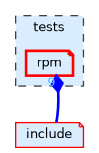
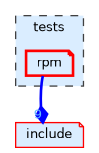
  digraph {
    compound=true
    node [color=red fillcolor="#daedff" fontname=Helvetica fontsize=10 shape=note]
    n1 [height=0.2 label=rpm style="filled,bold" width=0.4]
    n2 [height=0.2 label=include style=filled width=0.4]
    subgraph cluster_1 {
      bgcolor="#daedff"
      fontname=Helvetica
      fontsize=10
      label=tests
      pencolor=grey25
      style="filled,dashed"
      n1
    }
-   n2 -> n1 [color=blue fontcolor=steelblue1 fontname=Helvetica fontsize=10 headlabel=9 labeldistance=1.5 labelfontname=Helvetica labelfontsize=10 style=bold arrowhead=diamond]
+   n1 -> n2 [color=blue fontcolor=steelblue1 fontname=Helvetica fontsize=10 headlabel=9 labeldistance=1.5 labelfontname=Helvetica labelfontsize=10 style=bold arrowhead=diamond]
  }
